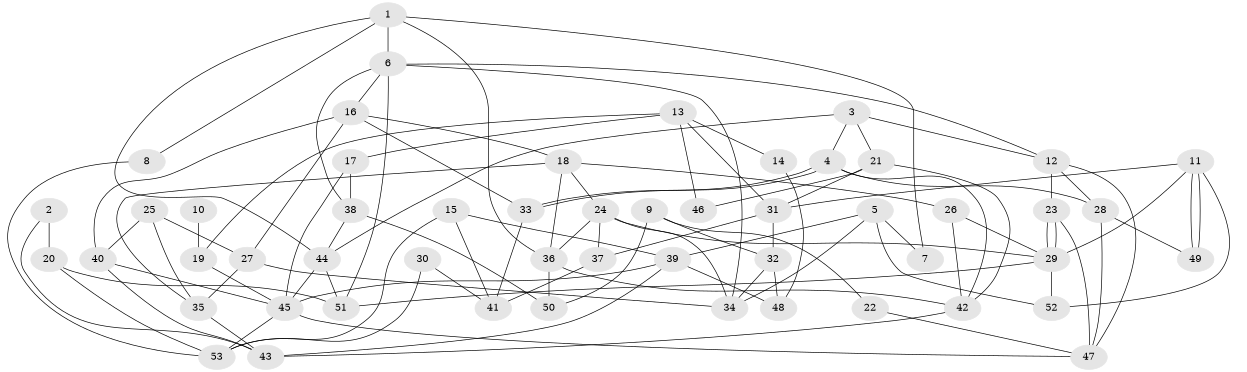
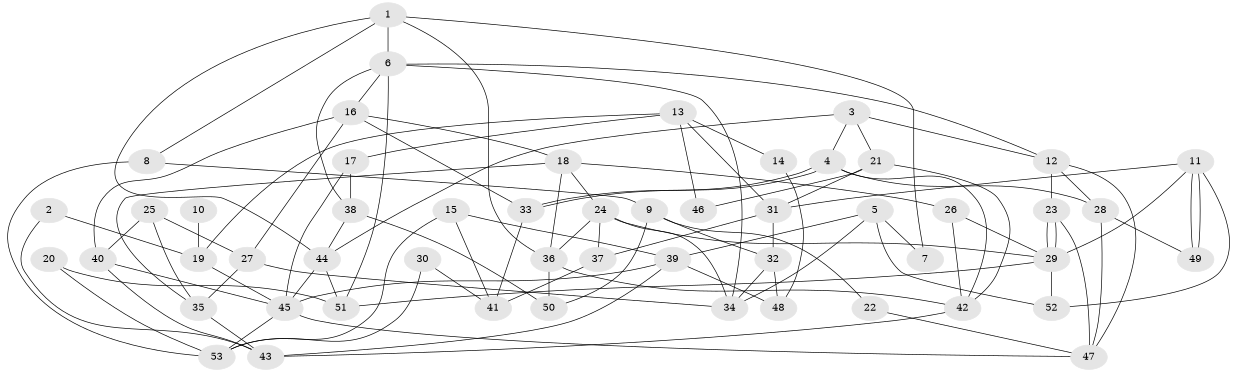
  graph {
    node [color=gray90 style=filled]
    1
    6
    7
    8
    36
    44
    12
    34
    16
    38
    51
    9
    53
    42
    50
    45
    2
    19
    43
    3
    4
    21
    28
    33
    23
    47
    31
    46
    49
    41
    5
    39
    52
    48
    18
    27
    40
    22
    32
    10
    11
    29
    37
    13
    14
    17
    15
    24
    26
    35
    20
    25
    30
    1 -- 6
    1 -- 7
    1 -- 8
    1 -- 36
    1 -- 44
    6 -- 12
    6 -- 34
    6 -- 16
    6 -- 38
    6 -- 51
+   8 -- 9
    8 -- 53
    36 -- 42
    36 -- 50
    44 -- 51
    44 -- 45
    12 -- 28
    12 -- 23
    12 -- 47
    16 -- 33
    16 -- 18
    16 -- 27
    16 -- 40
    38 -- 44
    38 -- 50
    9 -- 50
    9 -- 22
    9 -- 32
    42 -- 43
    45 -- 53
    45 -- 47
-   2 -- 20
+   2 -- 19
    2 -- 43
    19 -- 45
    3 -- 44
    3 -- 12
    3 -- 4
    3 -- 21
    4 -- 42
    4 -- 28
    4 -- 33
    4 -- 33
    21 -- 42
    21 -- 31
    21 -- 46
    28 -- 47
    28 -- 49
    33 -- 41
    23 -- 47
    23 -- 29
    23 -- 29
    31 -- 32
    31 -- 37
    5 -- 7
    5 -- 34
    5 -- 39
    5 -- 52
    39 -- 45
    39 -- 43
    39 -- 48
    18 -- 36
    18 -- 24
    18 -- 26
    18 -- 35
    27 -- 34
    27 -- 35
    40 -- 45
    40 -- 43
    22 -- 47
    32 -- 34
    32 -- 48
    10 -- 19
    11 -- 31
    11 -- 49
    11 -- 49
    11 -- 52
    11 -- 29
    29 -- 51
    29 -- 52
    37 -- 41
    13 -- 19
    13 -- 31
    13 -- 46
    13 -- 14
    13 -- 17
    14 -- 48
    17 -- 38
    17 -- 45
    15 -- 53
    15 -- 41
    15 -- 39
    24 -- 36
    24 -- 34
    24 -- 29
    24 -- 37
    26 -- 42
    26 -- 29
    35 -- 43
    20 -- 51
    20 -- 53
    25 -- 27
    25 -- 40
    25 -- 35
    30 -- 53
    30 -- 41
  }
